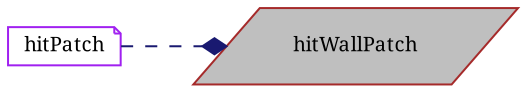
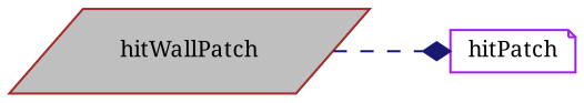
  digraph {
    rankdir=LR
    fontname="Noto Serif"
    node [fontname="Noto Serif" fontsize=10]
    n1 [color=brown fillcolor=grey75 fontcolor=black height=0.2 label=hitWallPatch shape=parallelogram style=filled width=0.4]
    n2 [color=purple height=0.2 label=hitPatch shape=note width=0.4]
-   n2 -> n1 [color=midnightblue fontname="Noto Serif" fontsize=10 labelfontname=FreeSans labelfontsize=10 style=dashed arrowhead=diamond]
+   n1 -> n2 [color=midnightblue fontname="Noto Serif" fontsize=10 labelfontname=FreeSans labelfontsize=10 style=dashed arrowhead=diamond]
  }
